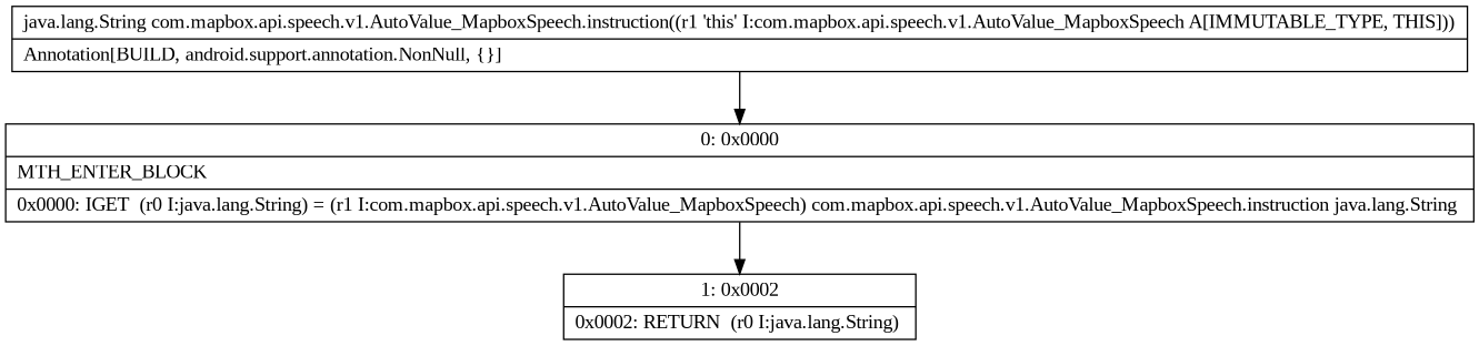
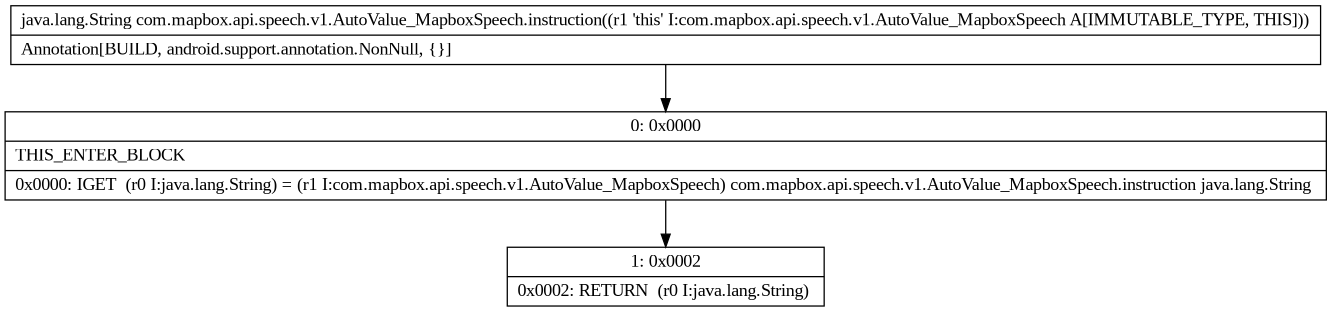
  digraph {
    fontname="Liberation Serif"
    node [shape=record fontname="Liberation Serif"]
    edge [fontname="Liberation Serif"]
-   n1 [label="{0\:\ 0x0000|MTH_ENTER_BLOCK\l|0x0000: IGET  (r0 I:java.lang.String) = (r1 I:com.mapbox.api.speech.v1.AutoValue_MapboxSpeech) com.mapbox.api.speech.v1.AutoValue_MapboxSpeech.instruction java.lang.String \l}"]
+   n1 [label="{0\:\ 0x0000|THIS_ENTER_BLOCK\l|0x0000: IGET  (r0 I:java.lang.String) = (r1 I:com.mapbox.api.speech.v1.AutoValue_MapboxSpeech) com.mapbox.api.speech.v1.AutoValue_MapboxSpeech.instruction java.lang.String \l}"]
    n2 [label="{1\:\ 0x0002|0x0002: RETURN  (r0 I:java.lang.String) \l}"]
    n3 [label="{java.lang.String com.mapbox.api.speech.v1.AutoValue_MapboxSpeech.instruction((r1 'this' I:com.mapbox.api.speech.v1.AutoValue_MapboxSpeech A[IMMUTABLE_TYPE, THIS]))  | Annotation[BUILD, android.support.annotation.NonNull, \{\}]\l}"]
    n1 -> n2
    n3 -> n1
  }
